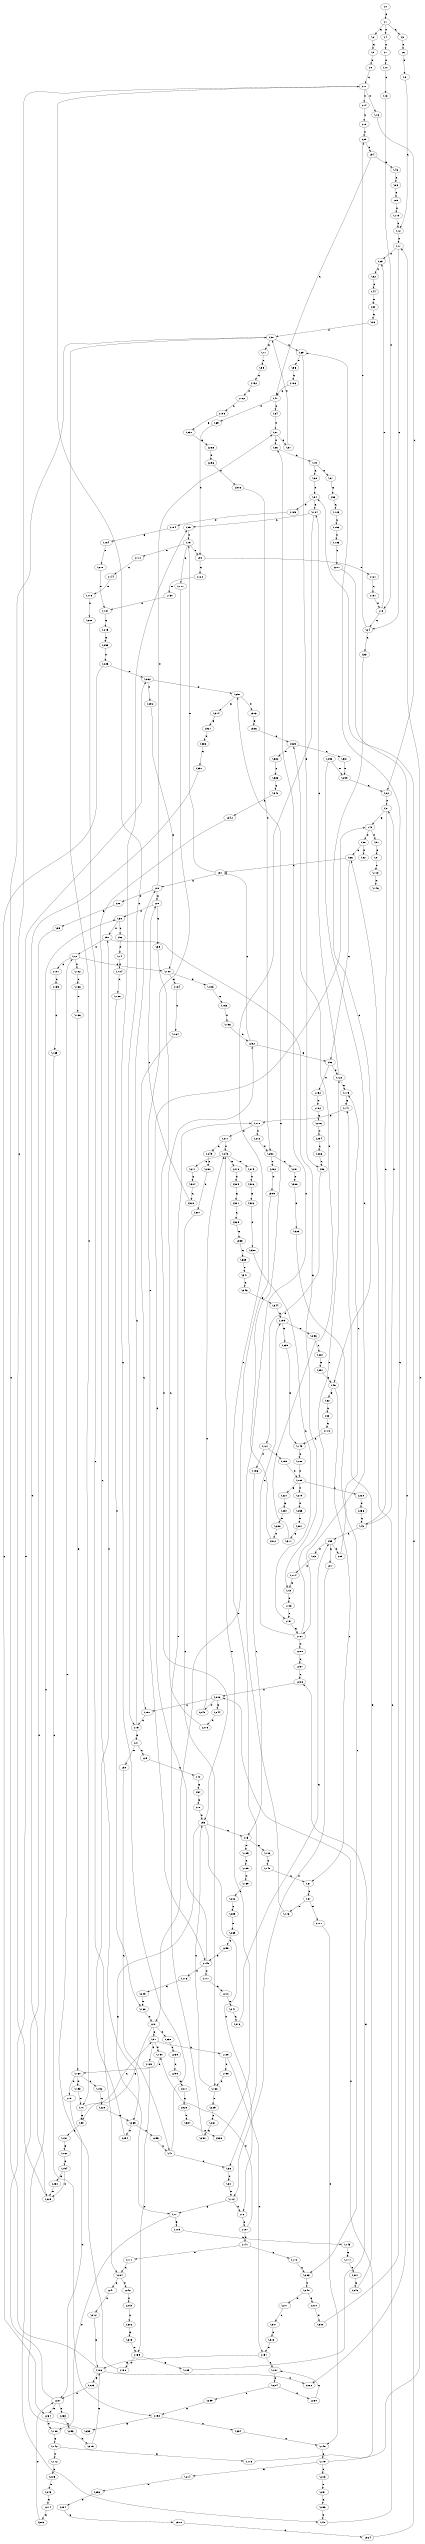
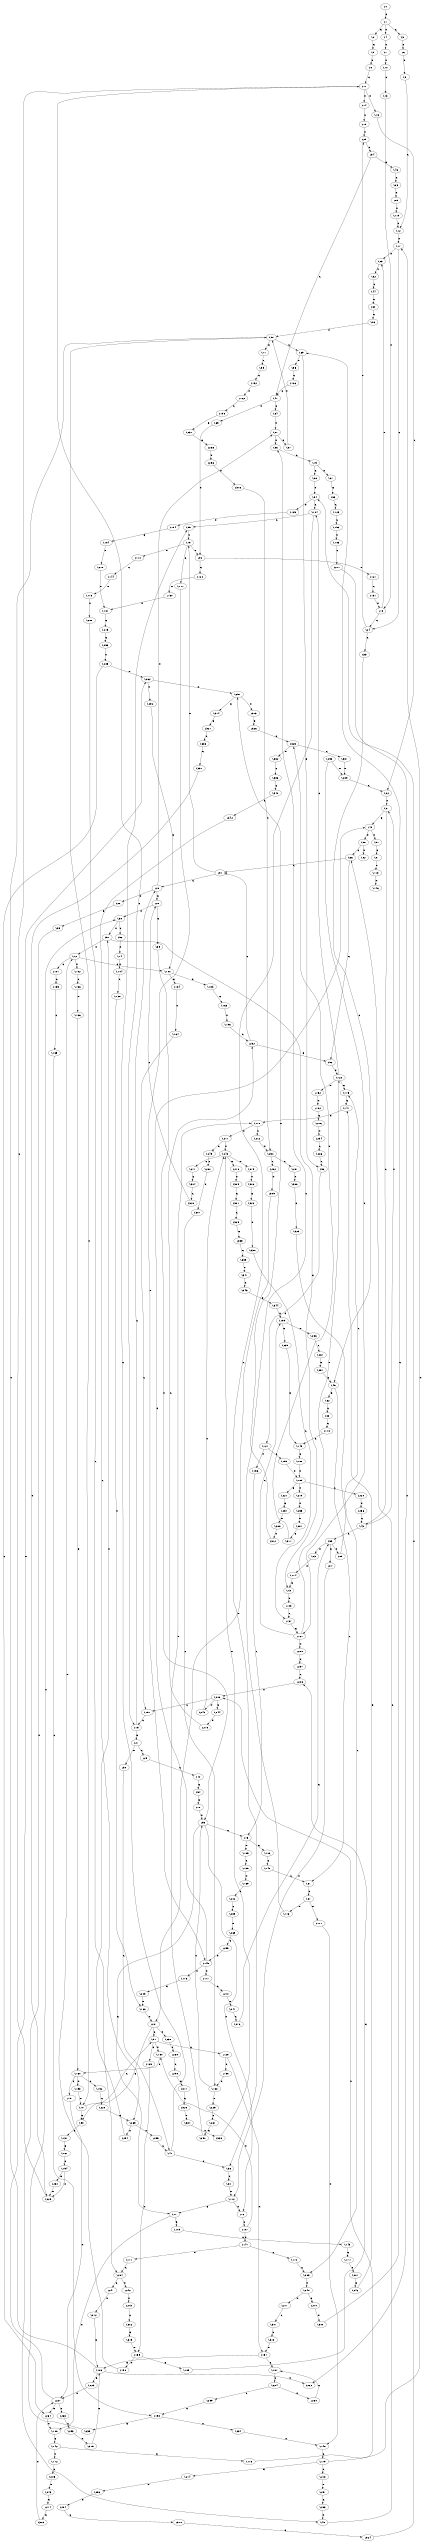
  strict digraph {
    S0
    S1
    S2
    S3
    S4
    S5
    S6
    S7
    S8
    S9
    S10
    S11
    S12
    S13
    S14
    S15
    S16
    S17
    S18
    S19
    S20
    S21
    S22
    S23
    S24
    S25
    S26
    S27
    S28
    S29
    S30
    S31
    S32
    S33
    S34
    S35
    S36
    S37
    S38
    S39
    S40
    S41
    S42
    S43
    S44
    S45
    S46
    S47
    S48
    S49
    S50
    S51
    S52
    S53
    S54
    S55
    S56
    S57
    S58
    S59
    S60
    S61
    S62
    S63
    S64
    S65
    S66
    S67
    S68
    S69
    S70
    S71
    S72
    S73
    S74
    S75
    S76
    S77
    S78
    S79
    S80
    S81
    S82
    S83
    S84
    S85
    S86
    S87
    S88
    S89
    S90
    S91
    S92
    S93
    S94
    S95
    S96
    S97
    S98
    S99
    S100
    S101
    S102
    S103
    S104
    S105
    S106
    S107
    S108
    S109
    S110
    S111
    S112
    S113
    S114
    S115
    S116
    S117
    S118
    S119
    S120
    S121
    S122
    S123
    S124
    S125
    S126
    S127
    S128
    S129
    S130
    S131
    S132
    S133
    S134
    S135
    S136
    S137
    S138
    S139
    S140
    S141
    S142
    S143
    S144
    S145
    S146
    S147
    S148
    S149
    S150
    S151
    S152
    S153
    S154
    S155
    S156
    S157
    S158
    S159
    S160
    S161
    S162
    S163
    S164
    S165
    S166
    S167
    S168
    S169
    S170
    S171
    S172
    S173
    S174
    S175
    S176
    S177
    S178
    S179
    S180
    S181
    S182
    S183
    S184
    S185
    S186
    S187
    S188
    S189
    S190
    S191
    S192
    S193
    S194
    S195
    S196
    S197
    S198
    S199
    S200
    S201
    S202
    S203
    S204
    S205
    S206
    S207
    S208
    S209
    S210
    S211
    S212
    S213
    S214
    S215
    S216
    S217
    S218
    S219
    S220
    S221
    S222
    S223
    S224
    S225
    S226
    S227
    S228
    S229
    S230
    S231
    S232
    S233
    S234
    S235
    S236
    S237
    S238
    S239
    S240
    S241
    S242
    S243
    S244
    S245
    S246
    S247
    S248
    S249
    S250
    S251
    S252
    S253
    S254
    S255
    S256
    S257
    S259
    S260
    S261
    S262
    S263
    S264
    S265
    S266
    S267
    S268
    S269
    S270
    S271
    S272
    S273
    S274
    S275
    S276
    S277
    S278
    S279
    S280
    S281
    S282
    S283
    S284
    S285
    S286
    S287
    S288
    S258
    S289
    S290
    S291
    S292
    S293
    S294
    S295
    S296
    S297
    S298
    S299
    S300
    S301
    S302
    S303
    S304
    S305
    S306
    S307
    S308
    S309
    S310
    S311
    S312
    S313
    S314
    S315
    S316
    S317
    S318
    S319
    S320
    S321
    S322
    S323
    S324
    S325
    S326
    S327
    S328
    S329
    S330
    S331
    S332
    S333
    S334
    S335
    S336
    S337
    S338
    S339
    S340
    S341
    S342
    S343
    S344
    S0 -> S1 [label=G]
    S1 -> S2 [label=G]
    S1 -> S3 [label=C]
    S1 -> S4 [label=T]
    S2 -> S5 [label=G]
    S3 -> S6 [label=T]
    S4 -> S7 [label=T]
    S5 -> S8 [label=T]
    S6 -> S9 [label=T]
    S7 -> S10 [label=T]
    S8 -> S11 [label=C]
    S9 -> S12 [label=C]
    S10 -> S13 [label=C]
    S11 -> S14 [label=A]
    S11 -> S15 [label=C]
    S11 -> S16 [label=T]
    S12 -> S17 [label=A]
    S13 -> S18 [label=A]
    S14 -> S19 [label=C]
    S15 -> S20 [label=C]
    S15 -> S21 [label=G]
    S16 -> S22 [label=C]
    S17 -> S23 [label=T]
    S17 -> S24 [label=C]
    S18 -> S23 [label=T]
    S18 -> S24 [label=C]
    S19 -> S25 [label=T]
    S20 -> S26 [label=T]
    S20 -> S27 [label=A]
    S20 -> S28 [label=G]
    S21 -> S29 [label=C]
    S21 -> S30 [label=T]
    S22 -> S31 [label=T]
    S23 -> S32 [label=C]
    S24 -> S25 [label=T]
    S24 -> S33 [label=G]
    S25 -> S34 [label=C]
    S26 -> S35 [label=G]
    S27 -> S36 [label=T]
    S27 -> S37 [label=G]
    S28 -> S38 [label=A]
    S28 -> S39 [label=G]
    S29 -> S40 [label=C]
    S30 -> S41 [label=C]
    S31 -> S42 [label=G]
    S31 -> S43 [label=C]
    S32 -> S44 [label=C]
    S33 -> S45 [label=C]
    S34 -> S46 [label=G]
    S34 -> S47 [label=C]
    S35 -> S48 [label=T]
    S36 -> S49 [label=C]
    S37 -> S50 [label=A]
    S38 -> S51 [label=A]
    S38 -> S52 [label=C]
    S39 -> S53 [label=A]
    S40 -> S54 [label=G]
    S41 -> S55 [label=C]
    S41 -> S56 [label=G]
    S42 -> S57 [label=A]
    S42 -> S58 [label=T]
    S43 -> S31 [label=T]
    S43 -> S59 [label=G]
    S44 -> S60 [label=A]
    S45 -> S61 [label=C]
    S45 -> S62 [label=G]
    S46 -> S63 [label=C]
    S47 -> S64 [label=C]
    S47 -> S65 [label=T]
    S48 -> S66 [label=C]
    S49 -> S67 [label=T]
    S49 -> S68 [label=G]
    S50 -> S69 [label=C]
    S50 -> S70 [label=A]
    S50 -> S71 [label=G]
    S51 -> S72 [label=A]
    S51 -> S73 [label=G]
    S52 -> S74 [label=T]
    S53 -> S75 [label=C]
    S53 -> S76 [label=A]
    S53 -> S77 [label=G]
    S54 -> S78 [label=G]
    S55 -> S79 [label=T]
    S56 -> S80 [label=G]
    S57 -> S81 [label=G]
    S58 -> S66 [label=C]
    S58 -> S82 [label=A]
    S59 -> S83 [label=A]
    S59 -> S84 [label=G]
    S59 -> S85 [label=T]
    S60 -> S86 [label=G]
    S61 -> S87 [label=C]
    S62 -> S88 [label=C]
    S63 -> S89 [label=T]
    S64 -> S27 [label=A]
    S65 -> S90 [label=T]
    S66 -> S91 [label=C]
    S66 -> S92 [label=G]
    S67 -> S93 [label=G]
    S68 -> S94 [label=T]
    S69 -> S95 [label=T]
    S69 -> S96 [label=G]
    S70 -> S97 [label=C]
    S70 -> S98 [label=G]
    S71 -> S99 [label=C]
    S72 -> S100 [label=G]
    S72 -> S101 [label=C]
    S72 -> S102 [label=A]
    S73 -> S103 [label=T]
    S74 -> S104 [label=A]
    S75 -> S105 [label=A]
    S75 -> S106 [label=G]
    S76 -> S107 [label=C]
    S77 -> S108 [label=A]
    S77 -> S109 [label=G]
    S78 -> S53 [label=A]
    S79 -> S90 [label=T]
    S79 -> S110 [label=A]
    S79 -> S111 [label=C]
    S80 -> S112 [label=A]
    S81 -> S113 [label=T]
    S83 -> S114 [label=A]
    S84 -> S112 [label=A]
    S85 -> S115 [label=G]
    S86 -> S50 [label=A]
    S87 -> S116 [label=A]
    S87 -> S117 [label=T]
    S88 -> S118 [label=G]
    S89 -> S119 [label=T]
    S90 -> S120 [label=G]
    S90 -> S121 [label=T]
    S91 -> S20 [label=C]
    S91 -> S79 [label=T]
    S92 -> S122 [label=T]
    S93 -> S123 [label=C]
    S94 -> S124 [label=C]
    S94 -> S125 [label=T]
    S95 -> S126 [label=C]
    S96 -> S127 [label=G]
    S97 -> S128 [label=C]
    S97 -> S129 [label=G]
    S97 -> S130 [label=A]
    S98 -> S131 [label=G]
    S99 -> S132 [label=C]
    S100 -> S133 [label=T]
    S100 -> S134 [label=G]
    S101 -> S135 [label=C]
    S102 -> S136 [label=C]
    S103 -> S137 [label=C]
    S104 -> S138 [label=G]
    S105 -> S139 [label=C]
    S106 -> S140 [label=C]
    S107 -> S130 [label=A]
    S107 -> S141 [label=T]
    S108 -> S142 [label=G]
    S109 -> S143 [label=C]
    S110 -> S144 [label=C]
    S111 -> S145 [label=T]
    S112 -> S76 [label=A]
    S112 -> S77 [label=G]
    S113 -> S146 [label=A]
    S114 -> S73 [label=G]
    S115 -> S147 [label=G]
    S116 -> S36 [label=T]
    S117 -> S148 [label=T]
    S118 -> S149 [label=G]
    S119 -> S12 [label=C]
    S120 -> S150 [label=T]
    S121 -> S151 [label=C]
    S122 -> S115 [label=G]
    S122 -> S124 [label=C]
-   S92 -> S152 [label=A]
+   S122 -> S152 [label=A]
    S123 -> S153 [label=C]
    S124 -> S55 [label=C]
    S124 -> S56 [label=G]
    S125 -> S154 [label=T]
    S126 -> S47 [label=C]
    S127 -> S155 [label=C]
    S127 -> S156 [label=A]
    S128 -> S157 [label=A]
    S128 -> S158 [label=G]
    S129 -> S159 [label=A]
    S130 -> S160 [label=G]
    S131 -> S161 [label=G]
    S132 -> S162 [label=A]
    S133 -> S163 [label=G]
    S134 -> S164 [label=T]
    S135 -> S165 [label=C]
    S136 -> S166 [label=A]
    S137 -> S167 [label=G]
    S138 -> S168 [label=A]
    S139 -> S169 [label=A]
    S140 -> S61 [label=C]
    S141 -> S170 [label=G]
    S141 -> S171 [label=A]
    S142 -> S172 [label=T]
    S142 -> S173 [label=G]
    S143 -> S174 [label=G]
    S144 -> S175 [label=T]
    S145 -> S42 [label=G]
    S145 -> S176 [label=A]
    S145 -> S177 [label=T]
    S147 -> S178 [label=T]
    S148 -> S179 [label=C]
    S149 -> S180 [label=C]
    S150 -> S181 [label=A]
    S151 -> S18 [label=A]
    S152 -> S182 [label=A]
    S153 -> S183 [label=A]
    S154 -> S184 [label=G]
    S155 -> S185 [label=T]
    S156 -> S75 [label=C]
    S157 -> S186 [label=G]
    S157 -> S187 [label=C]
    S158 -> S188 [label=G]
    S159 -> S189 [label=G]
    S159 -> S190 [label=A]
    S160 -> S191 [label=G]
    S160 -> S192 [label=C]
    S160 -> S193 [label=A]
    S161 -> S194 [label=G]
    S162 -> S195 [label=C]
    S163 -> S196 [label=T]
    S164 -> S197 [label=C]
    S165 -> S198 [label=C]
    S166 -> S160 [label=G]
    S167 -> S122 [label=T]
    S167 -> S199 [label=C]
    S167 -> S200 [label=A]
    S168 -> S201 [label=A]
    S169 -> S202 [label=C]
    S170 -> S203 [label=C]
    S171 -> S204 [label=C]
    S172 -> S205 [label=C]
    S173 -> S206 [label=T]
    S174 -> S207 [label=T]
    S175 -> S208 [label=A]
    S176 -> S209 [label=G]
    S177 -> S210 [label=C]
    S178 -> S211 [label=A]
    S178 -> S212 [label=T]
    S179 -> S17 [label=A]
    S179 -> S213 [label=C]
    S179 -> S214 [label=G]
    S180 -> S185 [label=T]
    S181 -> S215 [label=G]
    S182 -> S216 [label=G]
    S183 -> S217 [label=G]
    S184 -> S218 [label=T]
    S185 -> S219 [label=A]
    S185 -> S220 [label=C]
    S185 -> S221 [label=G]
    S186 -> S50 [label=A]
    S186 -> S222 [label=T]
    S186 -> S223 [label=G]
    S187 -> S224 [label=C]
    S188 -> S53 [label=A]
    S188 -> S225 [label=T]
    S189 -> S226 [label=G]
    S190 -> S72 [label=A]
    S191 -> S227 [label=A]
    S192 -> S228 [label=C]
    S193 -> S70 [label=A]
    S194 -> S229 [label=T]
    S194 -> S230 [label=G]
    S195 -> S231 [label=G]
    S196 -> S232 [label=C]
    S197 -> S15 [label=C]
    S198 -> S233 [label=G]
    S198 -> S234 [label=T]
    S199 -> S235 [label=G]
    S199 -> S236 [label=A]
    S200 -> S237 [label=G]
    S201 -> S97 [label=C]
    S201 -> S98 [label=G]
    S201 -> S238 [label=T]
    S202 -> S239 [label=C]
    S203 -> S240 [label=A]
    S204 -> S241 [label=C]
    S204 -> S242 [label=A]
    S205 -> S243 [label=A]
    S206 -> S197 [label=C]
    S206 -> S244 [label=G]
    S206 -> S245 [label=A]
    S207 -> S246 [label=G]
    S208 -> S204 [label=C]
    S209 -> S168 [label=A]
    S210 -> S247 [label=T]
    S211 -> S248 [label=T]
    S211 -> S249 [label=C]
    S212 -> S250 [label=A]
    S213 -> S251 [label=T]
    S214 -> S252 [label=A]
    S215 -> S253 [label=G]
    S216 -> S254 [label=A]
    S217 -> S222 [label=T]
    S218 -> S181 [label=A]
    S219 -> S255 [label=T]
    S220 -> S256 [label=T]
    S221 -> S257 [label=G]
    S223 -> S227 [label=A]
    S224 -> S259 [label=C]
    S224 -> S260 [label=A]
    S225 -> S261 [label=G]
    S226 -> S206 [label=T]
    S227 -> S262 [label=A]
    S227 -> S263 [label=C]
    S227 -> S264 [label=G]
    S228 -> S265 [label=G]
    S229 -> S11 [label=C]
    S230 -> S229 [label=T]
    S231 -> S266 [label=G]
    S232 -> S91 [label=C]
    S232 -> S92 [label=G]
    S233 -> S38 [label=A]
    S234 -> S148 [label=T]
    S235 -> S149 [label=G]
    S236 -> S267 [label=C]
    S237 -> S226 [label=G]
    S238 -> S268 [label=C]
    S239 -> S269 [label=T]
    S240 -> S270 [label=G]
    S240 -> S271 [label=A]
    S241 -> S272 [label=A]
    S242 -> S273 [label=A]
    S243 -> S274 [label=G]
    S244 -> S275 [label=T]
    S245 -> S248 [label=T]
    S246 -> S147 [label=G]
    S247 -> S276 [label=C]
    S248 -> S277 [label=C]
    S248 -> S278 [label=G]
    S248 -> S279 [label=A]
    S249 -> S280 [label=C]
    S250 -> S281 [label=C]
    S250 -> S282 [label=G]
    S251 -> S283 [label=G]
    S252 -> S284 [label=T]
    S253 -> S285 [label=A]
    S254 -> S286 [label=C]
    S255 -> S287 [label=A]
    S256 -> S43 [label=C]
    S257 -> S288 [label=A]
    S259 -> S198 [label=C]
    S260 -> S187 [label=C]
    S261 -> S290 [label=G]
    S262 -> S291 [label=T]
    S262 -> S292 [label=A]
    S263 -> S293 [label=C]
    S264 -> S108 [label=A]
    S265 -> S294 [label=A]
    S265 -> S295 [label=T]
    S266 -> S296 [label=T]
    S267 -> S297 [label=G]
    S268 -> S298 [label=G]
    S269 -> S299 [label=C]
    S270 -> S300 [label=A]
    S271 -> S301 [label=C]
    S272 -> S186 [label=G]
    S273 -> S302 [label=C]
    S274 -> S303 [label=G]
    S275 -> S232 [label=C]
    S276 -> S59 [label=G]
    S277 -> S304 [label=C]
    S278 -> S305 [label=A]
    S279 -> S306 [label=A]
    S280 -> S307 [label=G]
    S281 -> S308 [label=T]
    S282 -> S309 [label=A]
    S283 -> S48 [label=T]
    S284 -> S310 [label=C]
    S285 -> S262 [label=A]
    S285 -> S264 [label=G]
    S286 -> S96 [label=G]
    S287 -> S311 [label=G]
    S288 -> S312 [label=A]
    S258 -> S167 [label=G]
    S258 -> S289 [label=T]
    S289 -> S22 [label=C]
    S290 -> S178 [label=T]
    S291 -> S313 [label=A]
    S291 -> S314 [label=G]
    S292 -> S100 [label=G]
    S293 -> S315 [label=A]
    S294 -> S51 [label=A]
    S295 -> S41 [label=C]
    S296 -> S316 [label=T]
    S297 -> S45 [label=C]
    S298 -> S317 [label=G]
    S299 -> S145 [label=T]
    S300 -> S69 [label=C]
    S301 -> S318 [label=C]
    S302 -> S319 [label=G]
    S303 -> S227 [label=A]
    S304 -> S320 [label=C]
    S305 -> S321 [label=G]
    S306 -> S322 [label=G]
    S307 -> S188 [label=G]
    S308 -> S323 [label=G]
    S309 -> S201 [label=A]
    S310 -> S324 [label=G]
    S311 -> S325 [label=T]
    S312 -> S291 [label=T]
    S313 -> S326 [label=G]
    S314 -> S327 [label=G]
    S315 -> S186 [label=G]
    S316 -> S250 [label=A]
    S317 -> S328 [label=G]
    S318 -> S157 [label=A]
    S319 -> S159 [label=A]
    S320 -> S28 [label=G]
    S321 -> S329 [label=C]
    S322 -> S330 [label=T]
    S323 -> S203 [label=C]
    S324 -> S94 [label=T]
    S325 -> S331 [label=C]
    S325 -> S332 [label=A]
    S326 -> S325 [label=T]
    S327 -> S333 [label=G]
    S328 -> S334 [label=T]
    S329 -> S335 [label=G]
    S330 -> S137 [label=C]
    S331 -> S289 [label=T]
    S332 -> S336 [label=G]
    S333 -> S337 [label=G]
    S334 -> S338 [label=A]
    S335 -> S339 [label=G]
    S336 -> S340 [label=C]
    S337 -> S229 [label=T]
    S338 -> S248 [label=T]
    S339 -> S341 [label=T]
    S340 -> S342 [label=C]
    S341 -> S343 [label=C]
    S342 -> S265 [label=G]
    S343 -> S344 [label=G]
    S344 -> S199 [label=C]
  }
